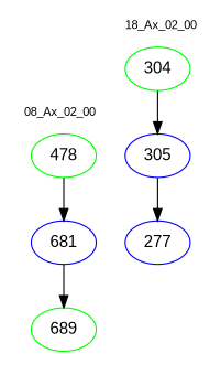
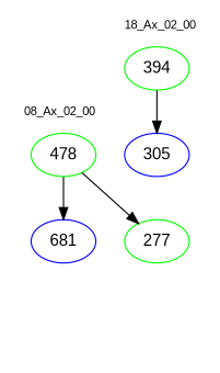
  digraph {
    fontname="Liberation Sans"
    node [color=green fontname="Liberation Sans"]
    edge [color=black fontname="Liberation Sans"]
    n1 [label=478]
    n2 [color=blue label=681]
-   n3 [label=689]
-   n4 [label=304]
+   n4 [label=394]
    n5 [color=blue label=305]
-   n6 [color=blue label=277]
+   n6 [label=277]
    subgraph cluster_1 {
      color=white
      fontsize=10
      label="08_Ax_02_00"
      n1
      n2
-     n3
    }
    subgraph cluster_2 {
      color=white
      fontsize=10
      label="18_Ax_02_00"
      n4
      n5
      n6
    }
    n1 -> n2
-   n2 -> n3
    n4 -> n5
-   n5 -> n6
+   n1 -> n6
  }
